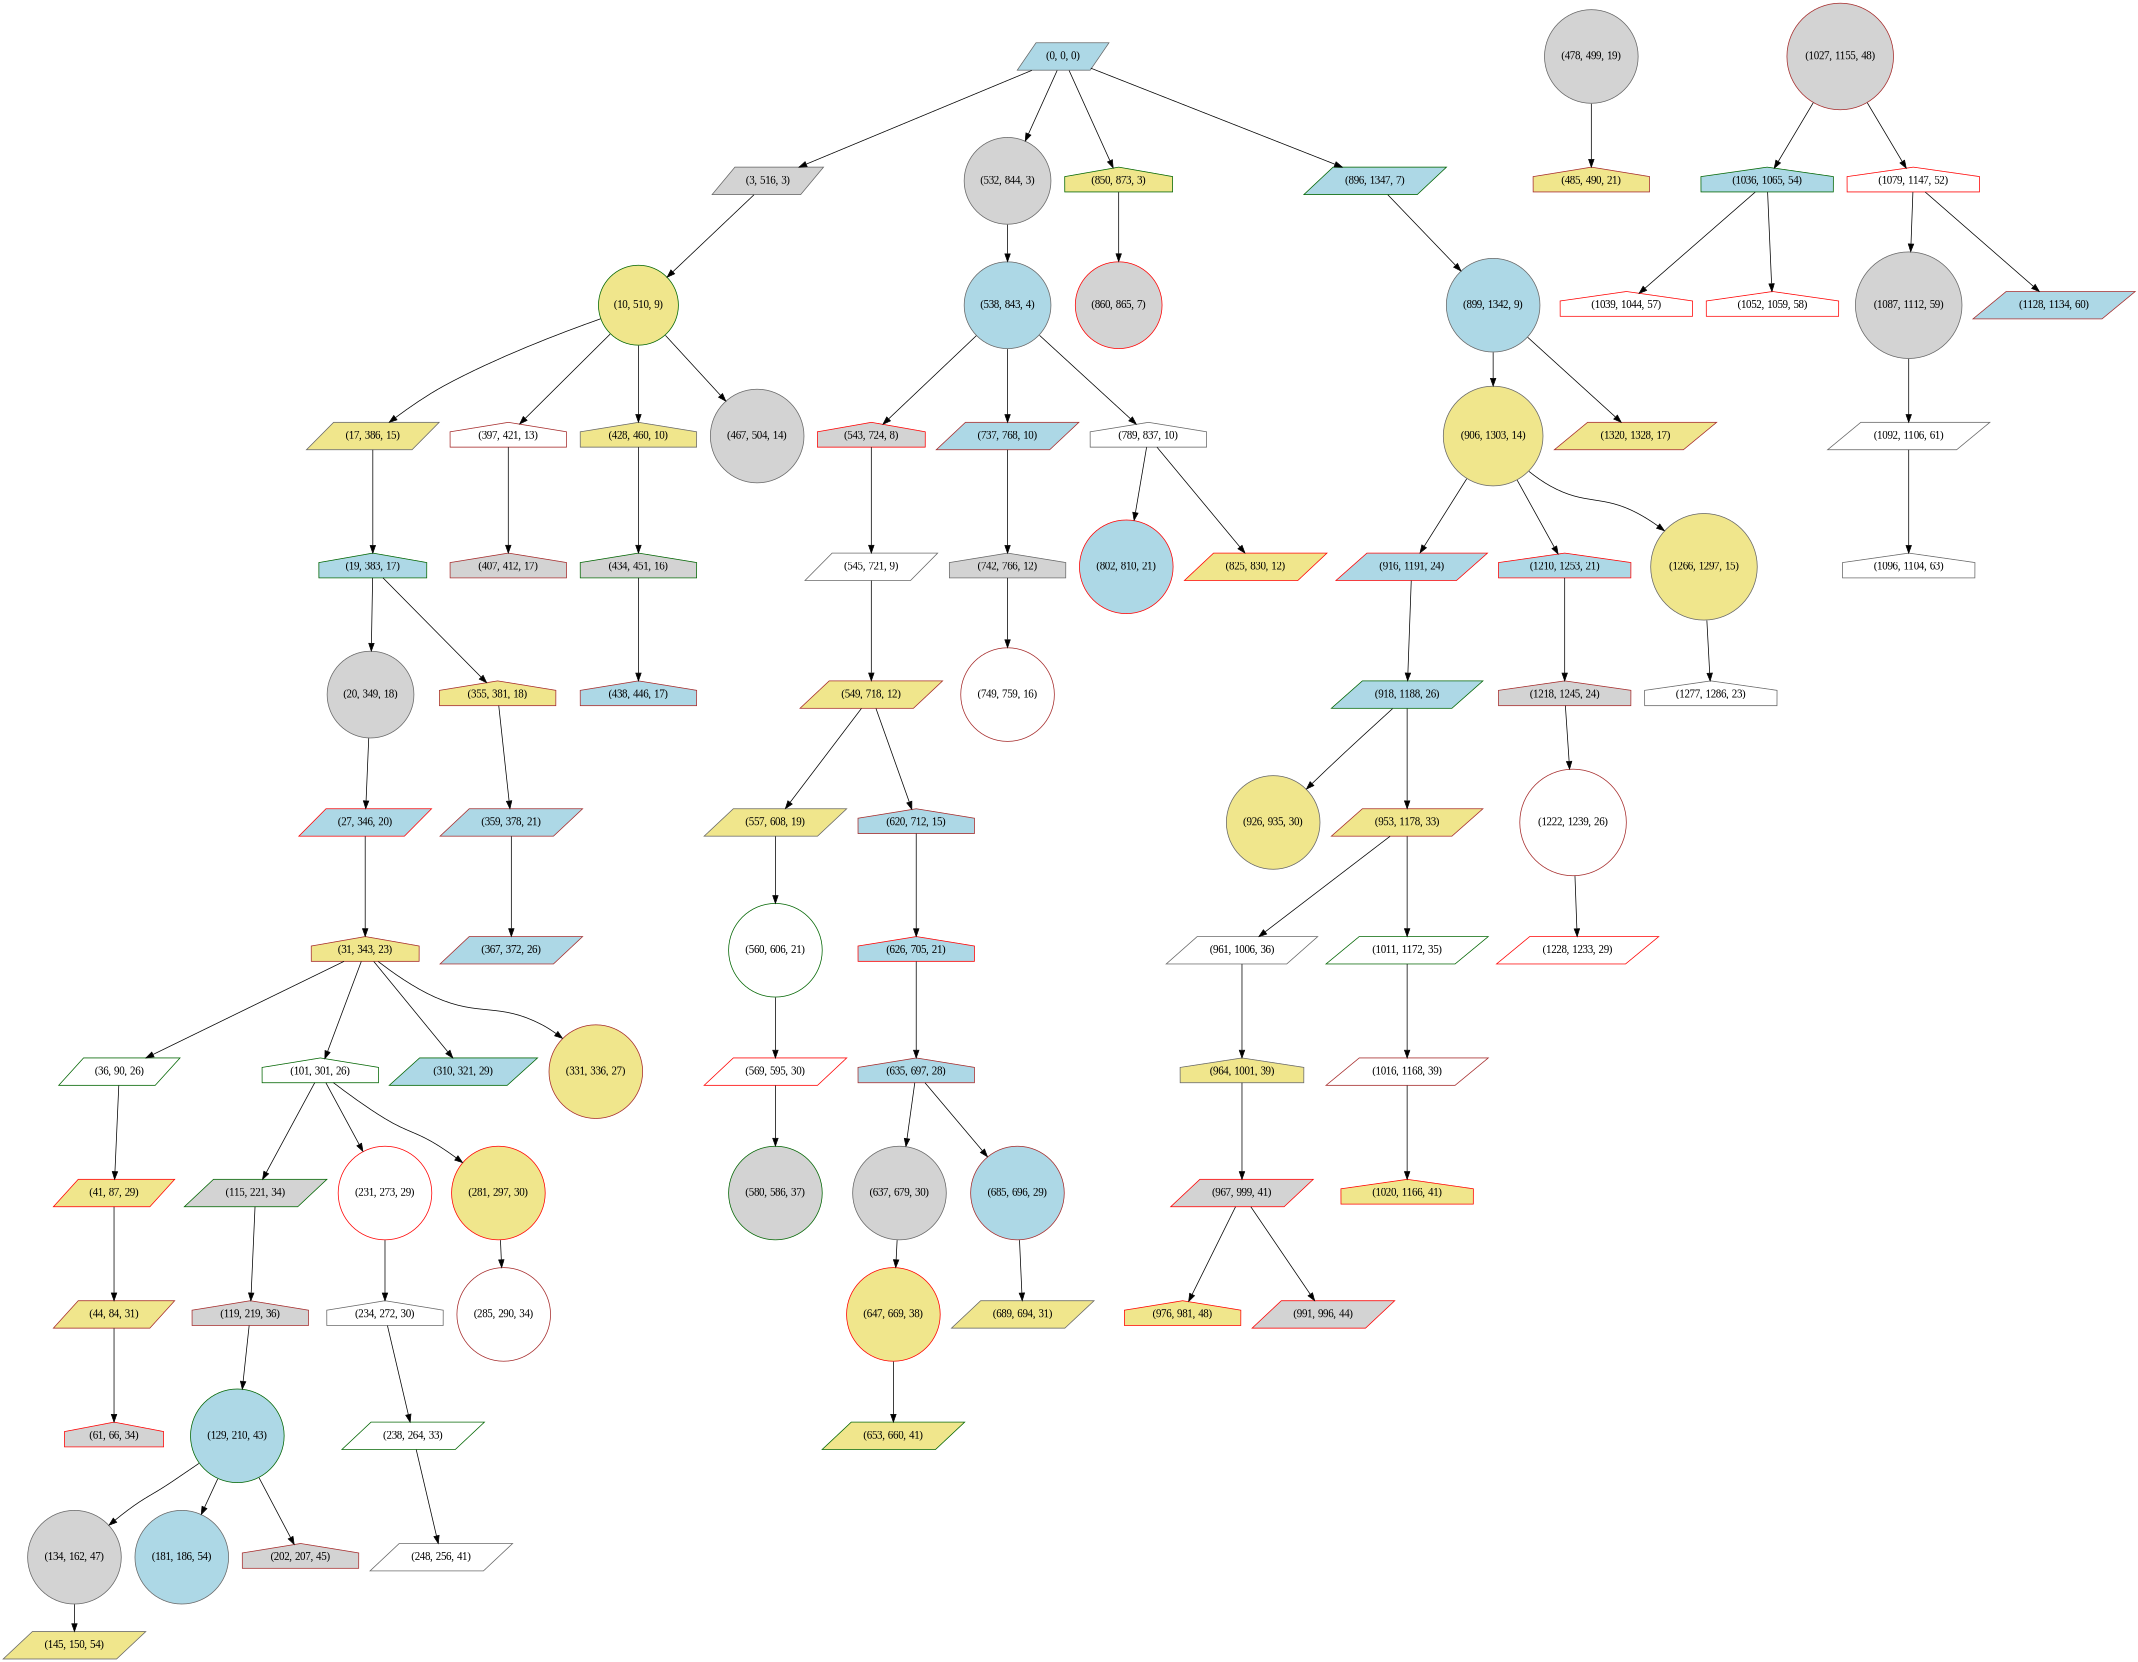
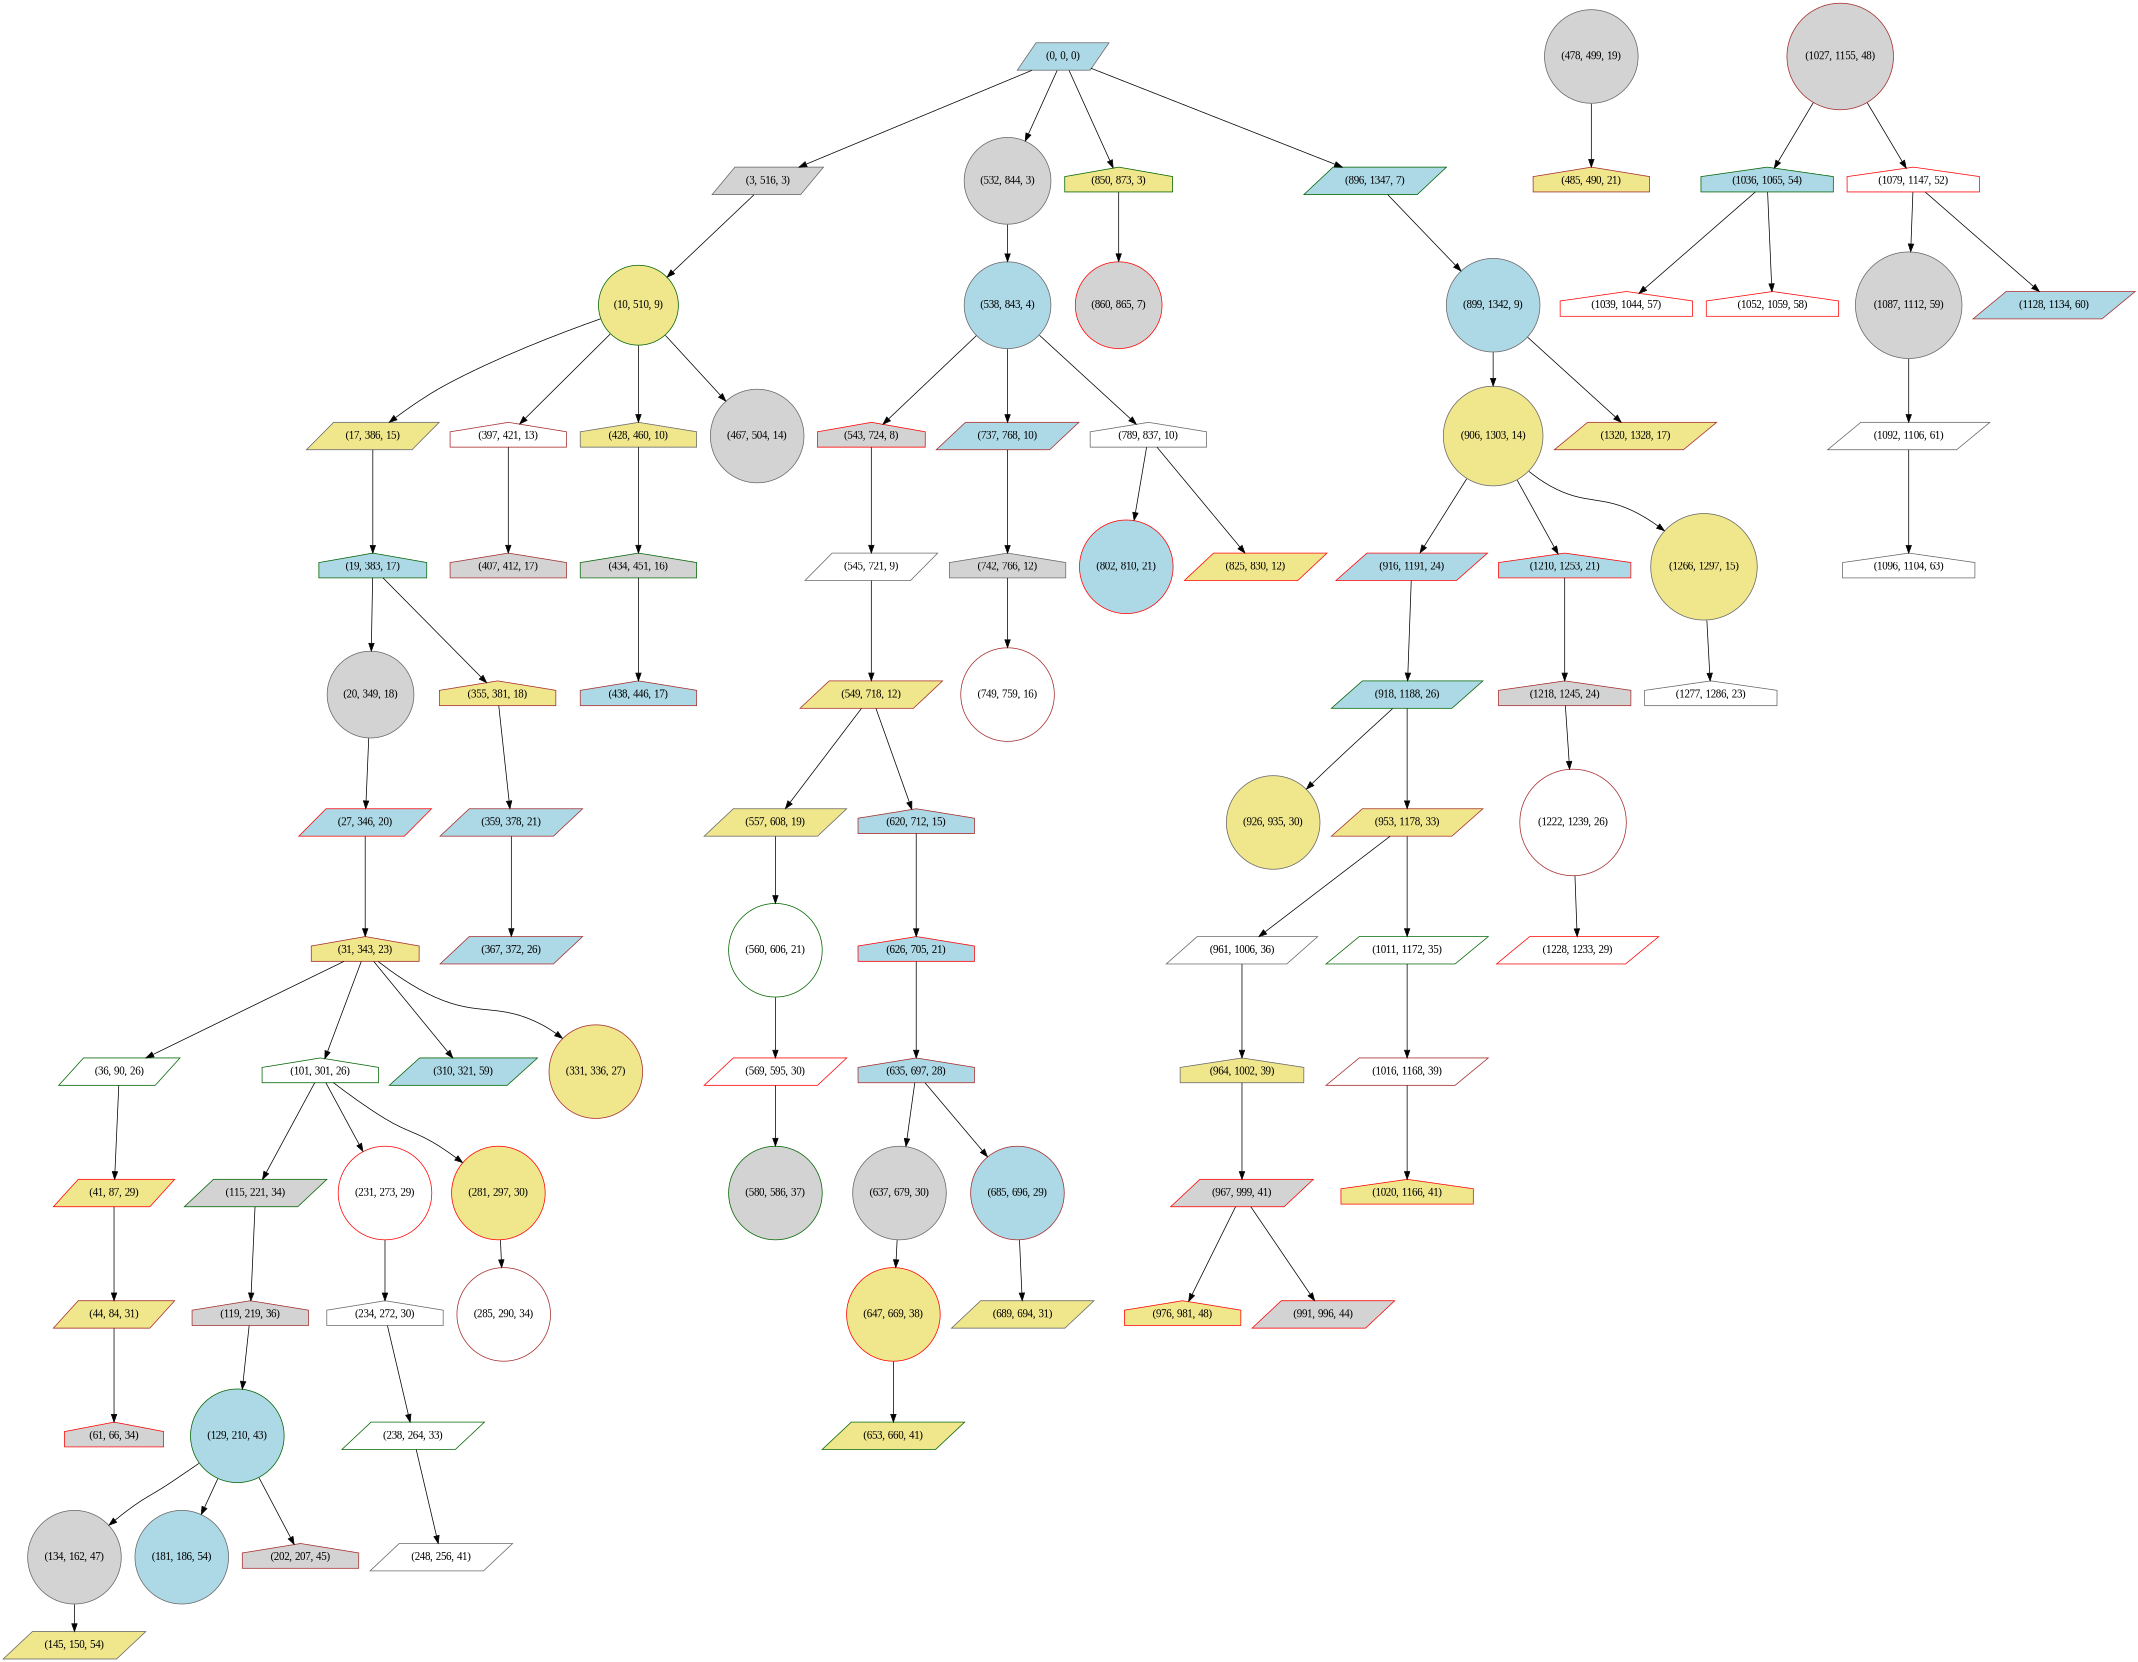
  digraph {
    fontname="Liberation Serif"
    node [color=gray40 fillcolor=khaki fontname="Liberation Serif" shape=parallelogram style=filled]
    edge [fontname="Liberation Serif"]
    "(0, 0, 0)" [fillcolor=lightblue]
    "(3, 516, 3)" [fillcolor=lightgrey]
    "(532, 844, 3)" [fillcolor=lightgrey shape=circle]
    "(850, 873, 3)" [color=darkgreen shape=house]
    "(896, 1347, 7)" [color=darkgreen fillcolor=lightblue]
    "(10, 510, 9)" [color=darkgreen shape=circle]
    "(538, 843, 4)" [fillcolor=lightblue shape=circle]
    "(860, 865, 7)" [color=red fillcolor=lightgrey shape=circle]
    "(899, 1342, 9)" [fillcolor=lightblue shape=circle]
    "(17, 386, 15)"
    "(397, 421, 13)" [color=brown fillcolor=white shape=house]
    "(428, 460, 10)" [shape=house]
    "(467, 504, 14)" [fillcolor=lightgrey shape=circle]
    "(19, 383, 17)" [color=darkgreen fillcolor=lightblue shape=house]
    "(407, 412, 17)" [color=brown fillcolor=lightgrey shape=house]
    "(434, 451, 16)" [color=darkgreen fillcolor=lightgrey shape=house]
    "(20, 349, 18)" [fillcolor=lightgrey shape=circle]
    "(355, 381, 18)" [color=brown shape=house]
    "(27, 346, 20)" [color=red fillcolor=lightblue]
    "(359, 378, 21)" [color=brown fillcolor=lightblue]
    "(31, 343, 23)" [color=brown shape=house]
    "(36, 90, 26)" [color=darkgreen fillcolor=white]
    "(101, 301, 26)" [color=darkgreen fillcolor=white shape=house]
-   "(310, 321, 29)" [color=darkgreen fillcolor=lightblue]
+   "(310, 321, 29)" [color=darkgreen fillcolor=lightblue label="(310, 321, 59)"]
    "(331, 336, 27)" [color=brown shape=circle]
    "(41, 87, 29)" [color=red]
    "(115, 221, 34)" [color=darkgreen fillcolor=lightgrey]
    "(231, 273, 29)" [color=red fillcolor=white shape=circle]
    "(281, 297, 30)" [color=red shape=circle]
    "(44, 84, 31)" [color=brown]
    "(61, 66, 34)" [color=red fillcolor=lightgrey shape=house]
    "(119, 219, 36)" [color=brown fillcolor=lightgrey shape=house]
    "(234, 272, 30)" [fillcolor=white shape=house]
    "(285, 290, 34)" [color=brown fillcolor=white shape=circle]
    "(129, 210, 43)" [color=darkgreen fillcolor=lightblue shape=circle]
    "(134, 162, 47)" [fillcolor=lightgrey shape=circle]
    "(181, 186, 54)" [fillcolor=lightblue shape=circle]
    "(202, 207, 45)" [color=brown fillcolor=lightgrey shape=house]
    "(145, 150, 54)"
    "(238, 264, 33)" [color=darkgreen fillcolor=white]
    "(248, 256, 41)" [fillcolor=white]
    "(367, 372, 26)" [color=brown fillcolor=lightblue]
    "(438, 446, 17)" [color=brown fillcolor=lightblue shape=house]
    "(478, 499, 19)" [fillcolor=lightgrey shape=circle]
    "(485, 490, 21)" [color=brown shape=house]
    "(543, 724, 8)" [color=red fillcolor=lightgrey shape=house]
    "(737, 768, 10)" [color=brown fillcolor=lightblue]
    "(789, 837, 10)" [fillcolor=white shape=house]
    "(545, 721, 9)" [fillcolor=white]
    "(742, 766, 12)" [fillcolor=lightgrey shape=house]
    "(802, 810, 21)" [color=red fillcolor=lightblue shape=circle]
    "(825, 830, 12)" [color=red]
    "(549, 718, 12)" [color=brown]
    "(557, 608, 19)"
    "(620, 712, 15)" [color=brown fillcolor=lightblue shape=house]
    "(560, 606, 21)" [color=darkgreen fillcolor=white shape=circle]
    "(626, 705, 21)" [color=red fillcolor=lightblue shape=house]
    "(569, 595, 30)" [color=red fillcolor=white]
    "(580, 586, 37)" [color=darkgreen fillcolor=lightgrey shape=circle]
    "(635, 697, 28)" [color=brown fillcolor=lightblue shape=house]
    "(637, 679, 30)" [fillcolor=lightgrey shape=circle]
    "(685, 696, 29)" [color=brown fillcolor=lightblue shape=circle]
    "(647, 669, 38)" [color=red shape=circle]
    "(689, 694, 31)"
    "(653, 660, 41)" [color=darkgreen]
    "(749, 759, 16)" [color=brown fillcolor=white shape=circle]
    "(906, 1303, 14)" [shape=circle]
    "(1320, 1328, 17)" [color=brown]
    "(916, 1191, 24)" [color=red fillcolor=lightblue]
    "(1210, 1253, 21)" [color=red fillcolor=lightblue shape=house]
    "(1266, 1297, 15)" [shape=circle]
    "(918, 1188, 26)" [color=darkgreen fillcolor=lightblue]
    "(1218, 1245, 24)" [color=brown fillcolor=lightgrey shape=house]
    "(1277, 1286, 23)" [fillcolor=white shape=house]
    "(926, 935, 30)" [shape=circle]
    "(953, 1178, 33)" [color=brown]
    "(961, 1006, 36)" [fillcolor=white]
    "(1011, 1172, 35)" [color=darkgreen fillcolor=white]
-   "(964, 1002, 39)" [shape=house label="(964, 1001, 39)"]
+   "(964, 1002, 39)" [shape=house]
    "(1016, 1168, 39)" [color=brown fillcolor=white]
    "(967, 999, 41)" [color=red fillcolor=lightgrey]
    "(976, 981, 48)" [color=red shape=house]
    "(991, 996, 44)" [color=red fillcolor=lightgrey]
    "(1020, 1166, 41)" [color=red shape=house]
    "(1027, 1155, 48)" [color=brown fillcolor=lightgrey shape=circle]
    "(1036, 1065, 54)" [color=darkgreen fillcolor=lightblue shape=house]
    "(1079, 1147, 52)" [color=red fillcolor=white shape=house]
    "(1039, 1044, 57)" [color=red fillcolor=white shape=house]
    "(1052, 1059, 58)" [color=red fillcolor=white shape=house]
    "(1087, 1112, 59)" [fillcolor=lightgrey shape=circle]
    "(1128, 1134, 60)" [color=brown fillcolor=lightblue]
    "(1092, 1106, 61)" [fillcolor=white]
    "(1096, 1104, 63)" [fillcolor=white shape=house]
    "(1222, 1239, 26)" [color=brown fillcolor=white shape=circle]
    "(1228, 1233, 29)" [color=red fillcolor=white]
    "(0, 0, 0)" -> "(3, 516, 3)"
    "(0, 0, 0)" -> "(532, 844, 3)"
    "(0, 0, 0)" -> "(850, 873, 3)"
    "(0, 0, 0)" -> "(896, 1347, 7)"
    "(3, 516, 3)" -> "(10, 510, 9)"
    "(532, 844, 3)" -> "(538, 843, 4)"
    "(850, 873, 3)" -> "(860, 865, 7)"
    "(896, 1347, 7)" -> "(899, 1342, 9)"
    "(10, 510, 9)" -> "(17, 386, 15)"
    "(10, 510, 9)" -> "(397, 421, 13)"
    "(10, 510, 9)" -> "(428, 460, 10)"
    "(10, 510, 9)" -> "(467, 504, 14)"
    "(538, 843, 4)" -> "(543, 724, 8)"
    "(538, 843, 4)" -> "(737, 768, 10)"
    "(538, 843, 4)" -> "(789, 837, 10)"
    "(899, 1342, 9)" -> "(906, 1303, 14)"
    "(899, 1342, 9)" -> "(1320, 1328, 17)"
    "(17, 386, 15)" -> "(19, 383, 17)"
    "(397, 421, 13)" -> "(407, 412, 17)"
    "(428, 460, 10)" -> "(434, 451, 16)"
    "(19, 383, 17)" -> "(20, 349, 18)"
    "(19, 383, 17)" -> "(355, 381, 18)"
    "(434, 451, 16)" -> "(438, 446, 17)"
    "(20, 349, 18)" -> "(27, 346, 20)"
    "(355, 381, 18)" -> "(359, 378, 21)"
    "(27, 346, 20)" -> "(31, 343, 23)"
    "(359, 378, 21)" -> "(367, 372, 26)"
    "(31, 343, 23)" -> "(36, 90, 26)"
    "(31, 343, 23)" -> "(101, 301, 26)"
    "(31, 343, 23)" -> "(310, 321, 29)"
    "(31, 343, 23)" -> "(331, 336, 27)"
    "(36, 90, 26)" -> "(41, 87, 29)"
    "(101, 301, 26)" -> "(115, 221, 34)"
    "(101, 301, 26)" -> "(231, 273, 29)"
    "(101, 301, 26)" -> "(281, 297, 30)"
    "(41, 87, 29)" -> "(44, 84, 31)"
    "(115, 221, 34)" -> "(119, 219, 36)"
    "(231, 273, 29)" -> "(234, 272, 30)"
    "(281, 297, 30)" -> "(285, 290, 34)"
    "(44, 84, 31)" -> "(61, 66, 34)"
    "(119, 219, 36)" -> "(129, 210, 43)"
    "(234, 272, 30)" -> "(238, 264, 33)"
    "(129, 210, 43)" -> "(134, 162, 47)"
    "(129, 210, 43)" -> "(181, 186, 54)"
    "(129, 210, 43)" -> "(202, 207, 45)"
    "(134, 162, 47)" -> "(145, 150, 54)"
    "(238, 264, 33)" -> "(248, 256, 41)"
    "(478, 499, 19)" -> "(485, 490, 21)"
    "(543, 724, 8)" -> "(545, 721, 9)"
    "(737, 768, 10)" -> "(742, 766, 12)"
    "(789, 837, 10)" -> "(802, 810, 21)"
    "(789, 837, 10)" -> "(825, 830, 12)"
    "(545, 721, 9)" -> "(549, 718, 12)"
    "(742, 766, 12)" -> "(749, 759, 16)"
    "(549, 718, 12)" -> "(557, 608, 19)"
    "(549, 718, 12)" -> "(620, 712, 15)"
    "(557, 608, 19)" -> "(560, 606, 21)"
    "(620, 712, 15)" -> "(626, 705, 21)"
    "(560, 606, 21)" -> "(569, 595, 30)"
    "(626, 705, 21)" -> "(635, 697, 28)"
    "(569, 595, 30)" -> "(580, 586, 37)"
    "(635, 697, 28)" -> "(637, 679, 30)"
    "(635, 697, 28)" -> "(685, 696, 29)"
    "(637, 679, 30)" -> "(647, 669, 38)"
    "(685, 696, 29)" -> "(689, 694, 31)"
    "(647, 669, 38)" -> "(653, 660, 41)"
    "(906, 1303, 14)" -> "(916, 1191, 24)"
    "(906, 1303, 14)" -> "(1210, 1253, 21)"
    "(906, 1303, 14)" -> "(1266, 1297, 15)"
    "(916, 1191, 24)" -> "(918, 1188, 26)"
    "(1210, 1253, 21)" -> "(1218, 1245, 24)"
    "(1266, 1297, 15)" -> "(1277, 1286, 23)"
    "(918, 1188, 26)" -> "(926, 935, 30)"
    "(918, 1188, 26)" -> "(953, 1178, 33)"
    "(1218, 1245, 24)" -> "(1222, 1239, 26)"
    "(953, 1178, 33)" -> "(961, 1006, 36)"
    "(953, 1178, 33)" -> "(1011, 1172, 35)"
    "(961, 1006, 36)" -> "(964, 1002, 39)"
    "(1011, 1172, 35)" -> "(1016, 1168, 39)"
    "(964, 1002, 39)" -> "(967, 999, 41)"
    "(1016, 1168, 39)" -> "(1020, 1166, 41)"
    "(967, 999, 41)" -> "(976, 981, 48)"
    "(967, 999, 41)" -> "(991, 996, 44)"
    "(1027, 1155, 48)" -> "(1036, 1065, 54)"
    "(1027, 1155, 48)" -> "(1079, 1147, 52)"
    "(1036, 1065, 54)" -> "(1039, 1044, 57)"
    "(1036, 1065, 54)" -> "(1052, 1059, 58)"
    "(1079, 1147, 52)" -> "(1087, 1112, 59)"
    "(1079, 1147, 52)" -> "(1128, 1134, 60)"
    "(1087, 1112, 59)" -> "(1092, 1106, 61)"
    "(1092, 1106, 61)" -> "(1096, 1104, 63)"
    "(1222, 1239, 26)" -> "(1228, 1233, 29)"
  }
